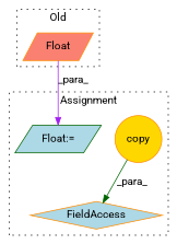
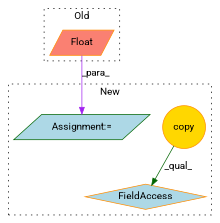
  digraph {
    fontname=Roboto
    node [a=32 color=darkorange fillcolor=lightblue fontname=Roboto l=6 shape=parallelogram style=filled]
    edge [fontname=Roboto]
    n1 [fillcolor=gold label=copy s=326 shape=circle]
-   n2 [a=7 color=darkgreen l=1 label="Float:=" s=343]
+   n2 [a=7 color=darkgreen l=1 label="Assignment:=" s=343]
    n3 [a=22 label=FieldAccess s=371 shape=diamond]
    n4 [fillcolor=salmon l="6,1" label=Float s="667,674"]
    subgraph cluster_1 {
-     label=Assignment
+     label=New
      style=dotted
      n1
      n2
      n3
    }
    subgraph cluster_2 {
      label=Old
      style=dotted
      n4
    }
-   n1 -> n3 [color=darkgreen label=_para_]
+   n1 -> n3 [color=darkgreen label=_qual_]
    n4 -> n2 [color=purple label=_para_]
  }
